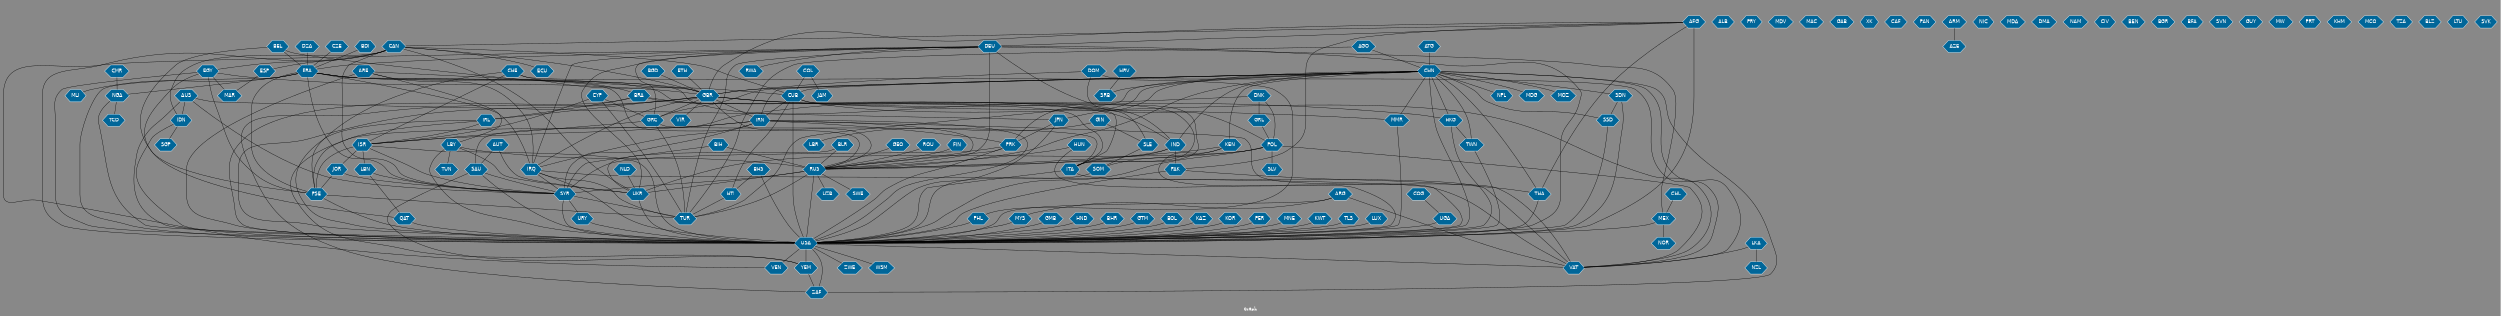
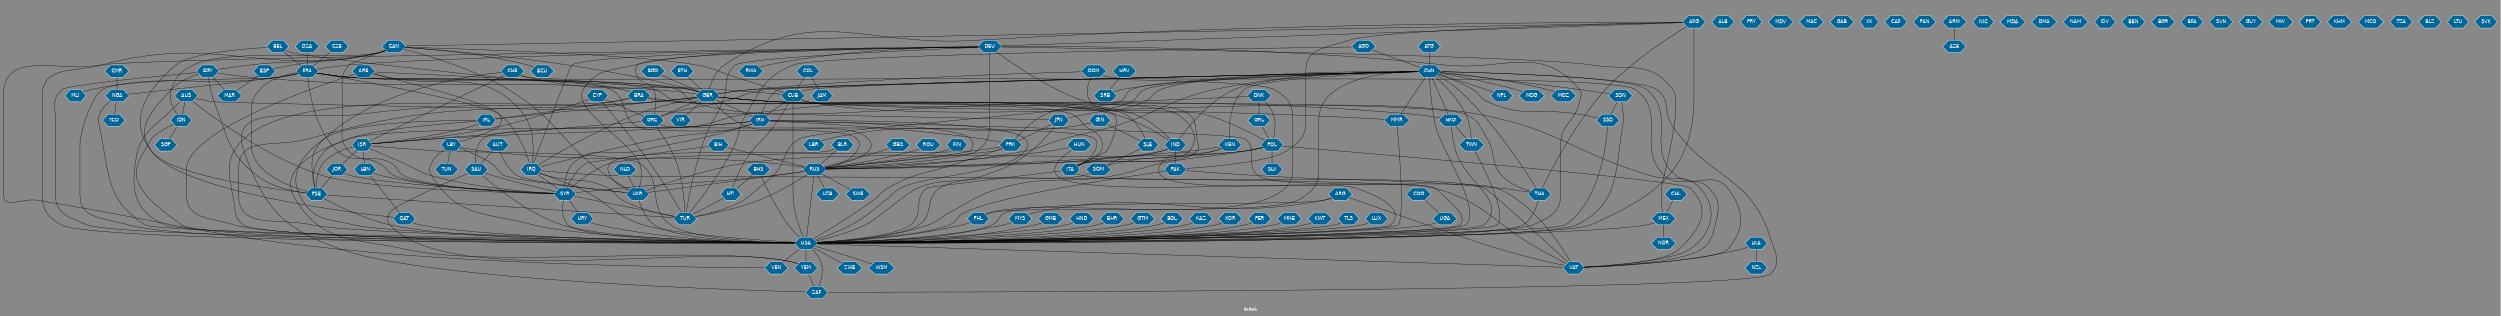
  graph {
    bgcolor="#888888"
    fontcolor=white
    fontsize=12
    label="Graph"
    node [color=white fillcolor="#006699" fontcolor=white fontname=Helvetica shape=hexagon style=filled]
    edge [arrowhead=open color=black fontcolor=white fontname=Courier fontsize=12 weight=1]
    n1 [label=ZWE]
    n2 [label=EGY]
    n3 [label=GBR]
    n4 [label=USA]
    n5 [label=QAT]
    n6 [label=PSE]
    n7 [label=MAR]
    n8 [label=RUS]
    n9 [label=IRQ]
    n10 [label=IRN]
    n11 [label=IRL]
    n12 [label=ZAF]
    n13 [label=THA]
    n14 [label=GRC]
    n15 [label=SLE]
    n16 [label=HKG]
    n17 [label=MMR]
    n18 [label=VIR]
    n19 [label=VAT]
    n20 [label=YEM]
    n21 [label=WSM]
    n22 [label=VEN]
    n23 [label=TUR]
    n24 [label=SYR]
    n25 [label=UKR]
    n26 [label=SWE]
    n27 [label=UZB]
    n28 [label=ISR]
    n29 [label=PRK]
    n30 [label=ITA]
    n31 [label=SOM]
    n32 [label=TWN]
    n33 [label=CUB]
    n34 [label=HTI]
    n35 [label=URY]
    n36 [label=GEO]
    n37 [label=AUS]
    n38 [label=IDN]
    n39 [label=JPN]
    n40 [label=SGP]
    n41 [label=ALB]
    n42 [label=LBN]
    n43 [label=JOR]
    n44 [label=PRY]
    n45 [label=UGA]
    n46 [label=CHN]
    n47 [label=SSD]
    n48 [label=SDN]
    n49 [label=IND]
    n50 [label=KEN]
    n51 [label=PHL]
    n52 [label=NPL]
    n53 [label=SRB]
    n54 [label=MDG]
    n55 [label=MOZ]
    n56 [label=PAK]
    n57 [label=FRA]
    n58 [label=NGA]
    n59 [label=MLI]
    n60 [label=TCD]
    n61 [label=ECU]
    n62 [label=ARE]
    n63 [label=LBY]
    n64 [label=TUN]
    n65 [label=COL]
    n66 [label=JAM]
    n67 [label=BIH]
    n68 [label=GMB]
    n69 [label=POL]
    n70 [label=SLV]
    n71 [label=MEX]
    n72 [label=NOR]
    n73 [label=DEU]
    n74 [label=RWA]
    n75 [label=BGD]
    n76 [label=LKA]
    n77 [label=NZL]
    n78 [label=AFG]
    n79 [label=CAN]
    n80 [label=ESP]
    n81 [label=MDV]
    n82 [label=DZA]
    n83 [label=MAC]
    n84 [label=DOM]
    n85 [label=HUN]
    n86 [label=GAB]
    n87 [label=SAU]
    n88 [label=GRL]
    n89 [label=BLR]
    n90 [label=COG]
    n91 [label=XK]
    n92 [label=HND]
    n93 [label=CAF]
    n94 [label=BRA]
    n95 [label=ROU]
    n96 [label=LBR]
    n97 [label=BHR]
    n98 [label=BEL]
    n99 [label=GTM]
    n100 [label=PAN]
    n101 [label=CYP]
    n102 [label=DNK]
    n103 [label=GIN]
    n104 [label=AZE]
    n105 [label=NLD]
    n106 [label=CHL]
    n107 [label=CMR]
    n108 [label=BOL]
    n109 [label=KAZ]
    n110 [label=KOR]
    n111 [label=NIC]
    n112 [label=CHE]
    n113 [label=PER]
    n114 [label=MNE]
    n115 [label=MDA]
    n116 [label=DMA]
    n117 [label=NAM]
    n118 [label=MYS]
    n119 [label=ARG]
    n120 [label=AUT]
    n121 [label=ATG]
    n122 [label=CIV]
    n123 [label=KWT]
    n124 [label=BEN]
    n125 [label=BGR]
    n126 [label=BFA]
    n127 [label=SVN]
    n128 [label=GUY]
    n129 [label=TLS]
    n130 [label=BHS]
    n131 [label=MWI]
    n132 [label=PRT]
    n133 [label=ETH]
    n134 [label=AGO]
    n135 [label=CZE]
    n136 [label=HRV]
    n137 [label=KHM]
    n138 [label=LUX]
    n139 [label=MCO]
-   n140 [label=BDI]
    n141 [label=TZA]
    n142 [label=FIN]
    n143 [label=BLZ]
    n144 [label=LTU]
    n145 [label=ARM]
    n146 [label=SVK]
    n2 -- n3 [weight=3]
    n2 -- n4 [weight=4]
    n2 -- n5
    n2 -- n6
    n2 -- n7
    n3 -- n4 [weight=4]
    n3 -- n8
    n3 -- n9 [weight=2]
    n3 -- n10
    n3 -- n11 [weight=5]
    n3 -- n12
+   n3 -- n13 [weight=2]
    n3 -- n14 [weight=2]
    n3 -- n15
    n3 -- n16
    n3 -- n17 [weight=3]
    n3 -- n18
    n4 -- n1
    n4 -- n12 [weight=3]
    n4 -- n19 [weight=9]
    n4 -- n20 [weight=13]
    n4 -- n21 [weight=3]
    n4 -- n22 [weight=2]
    n5 -- n4 [weight=7]
    n6 -- n4
    n6 -- n23 [weight=2]
    n8 -- n4 [weight=18]
    n8 -- n23 [weight=3]
    n8 -- n24 [weight=11]
    n8 -- n25 [weight=17]
    n8 -- n26
    n8 -- n27 [weight=2]
    n9 -- n4 [weight=8]
    n9 -- n19 [weight=2]
    n9 -- n23
    n9 -- n24 [weight=2]
    n10 -- n4 [weight=16]
    n10 -- n8 [weight=2]
    n10 -- n9 [weight=6]
    n10 -- n19
    n10 -- n20
    n10 -- n24 [weight=6]
    n10 -- n28 [weight=4]
    n10 -- n29 [weight=2]
    n11 -- n4
    n11 -- n6 [weight=2]
    n11 -- n28
    n13 -- n4
    n14 -- n23 [weight=4]
    n14 -- n28 [weight=2]
    n14 -- n30 [weight=2]
    n15 -- n31
    n16 -- n4
    n16 -- n32
    n17 -- n4 [weight=3]
    n20 -- n12 [weight=3]
    n24 -- n4 [weight=4]
    n24 -- n23 [weight=3]
    n24 -- n35
    n25 -- n4 [weight=5]
    n28 -- n4 [weight=12]
    n28 -- n6 [weight=38]
    n28 -- n24 [weight=5]
    n28 -- n42 [weight=2]
    n28 -- n43 [weight=2]
    n29 -- n4 [weight=17]
    n29 -- n8 [weight=2]
    n29 -- n24 [weight=2]
    n30 -- n4 [weight=3]
    n30 -- n19 [weight=2]
    n31 -- n4 [weight=2]
    n32 -- n4 [weight=2]
    n33 -- n4 [weight=81]
    n33 -- n10 [weight=2]
    n33 -- n19 [weight=4]
    n33 -- n30
    n33 -- n34
    n34 -- n23
    n35 -- n4 [weight=5]
    n36 -- n8 [weight=2]
    n37 -- n4 [weight=2]
    n37 -- n24
    n37 -- n38
    n37 -- n39 [weight=2]
    n38 -- n4 [weight=2]
    n38 -- n40
    n39 -- n4 [weight=4]
    n39 -- n29 [weight=2]
    n42 -- n5
    n42 -- n24 [weight=5]
    n43 -- n6 [weight=2]
    n43 -- n24
    n45 -- n4 [weight=3]
    n46 -- n3
    n46 -- n4 [weight=16]
    n46 -- n8
    n46 -- n10 [weight=2]
    n46 -- n12
    n46 -- n13 [weight=3]
    n46 -- n14
    n46 -- n16 [weight=6]
    n46 -- n17
    n46 -- n19
    n46 -- n23
    n46 -- n29
    n46 -- n32 [weight=3]
    n46 -- n33 [weight=2]
    n46 -- n39 [weight=5]
    n46 -- n47 [weight=2]
    n46 -- n48 [weight=2]
    n46 -- n49 [weight=2]
    n46 -- n50 [weight=2]
+   n46 -- n51
    n46 -- n52 [weight=2]
    n46 -- n53
    n46 -- n54 [weight=3]
    n46 -- n55 [weight=2]
    n47 -- n4
    n48 -- n4
    n48 -- n47 [weight=9]
    n49 -- n8 [weight=3]
    n49 -- n30 [weight=2]
    n49 -- n56 [weight=10]
    n50 -- n4 [weight=2]
    n50 -- n8
    n50 -- n31 [weight=2]
    n51 -- n4 [weight=8]
    n56 -- n4 [weight=11]
    n56 -- n13
    n57 -- n3
    n57 -- n4 [weight=2]
    n57 -- n6 [weight=4]
    n57 -- n8 [weight=6]
    n57 -- n9
    n57 -- n24
    n57 -- n30
    n57 -- n49
    n57 -- n58
    n57 -- n59 [weight=2]
    n58 -- n4
    n58 -- n60 [weight=2]
    n62 -- n3 [weight=2]
    n62 -- n4 [weight=6]
    n62 -- n9
    n62 -- n63
    n63 -- n4 [weight=2]
    n63 -- n8
    n63 -- n25
    n63 -- n64
    n65 -- n33
    n65 -- n66
    n67 -- n8
    n67 -- n24
    n68 -- n4 [weight=3]
    n69 -- n4 [weight=6]
    n69 -- n8
    n69 -- n19
    n69 -- n25
    n69 -- n70 [weight=2]
    n71 -- n4 [weight=4]
    n71 -- n72
    n73 -- n4 [weight=5]
    n73 -- n8 [weight=2]
    n73 -- n9
    n73 -- n14
    n73 -- n22
    n73 -- n23 [weight=2]
    n73 -- n25
    n73 -- n30
    n73 -- n57 [weight=2]
    n73 -- n71
    n73 -- n74
    n75 -- n3
    n76 -- n19 [weight=3]
    n76 -- n77 [weight=10]
    n78 -- n3
    n78 -- n4 [weight=17]
    n78 -- n13 [weight=2]
    n78 -- n56 [weight=2]
    n78 -- n73
    n78 -- n79
    n79 -- n2
    n79 -- n3
    n79 -- n4 [weight=3]
    n79 -- n24 [weight=2]
    n79 -- n25
    n79 -- n33 [weight=2]
    n79 -- n38
    n79 -- n61
    n79 -- n80
    n80 -- n7
    n82 -- n57 [weight=4]
    n84 -- n3
    n84 -- n19 [weight=2]
    n84 -- n69
    n85 -- n4 [weight=2]
    n85 -- n8
    n87 -- n4
    n87 -- n20
    n87 -- n24
    n88 -- n69 [weight=2]
    n89 -- n8
    n89 -- n25 [weight=4]
    n90 -- n45 [weight=4]
    n92 -- n4
    n94 -- n4
    n94 -- n11
    n94 -- n30
    n94 -- n49
    n95 -- n8
    n97 -- n4
    n98 -- n6
    n98 -- n57
    n98 -- n94
    n99 -- n4 [weight=2]
    n101 -- n14
    n101 -- n23
    n101 -- n28
    n102 -- n69 [weight=2]
    n102 -- n87 [weight=2]
    n102 -- n88 [weight=2]
    n103 -- n15
    n103 -- n96
    n105 -- n25
    n106 -- n71
    n107 -- n58 [weight=2]
    n108 -- n4
    n109 -- n4 [weight=2]
    n110 -- n4
    n112 -- n6 [weight=3]
    n112 -- n28
    n112 -- n33
    n112 -- n51 [weight=3]
    n113 -- n4
    n114 -- n4
    n118 -- n4 [weight=4]
    n119 -- n4
    n119 -- n19
    n119 -- n118
    n120 -- n25
    n120 -- n87
    n121 -- n46
    n123 -- n4
    n129 -- n4
    n130 -- n4
    n130 -- n34
    n133 -- n3
    n134 -- n23
    n134 -- n46
    n135 -- n57
    n136 -- n53
    n138 -- n4
-   n140 -- n57
    n142 -- n8
    n145 -- n104
  }
